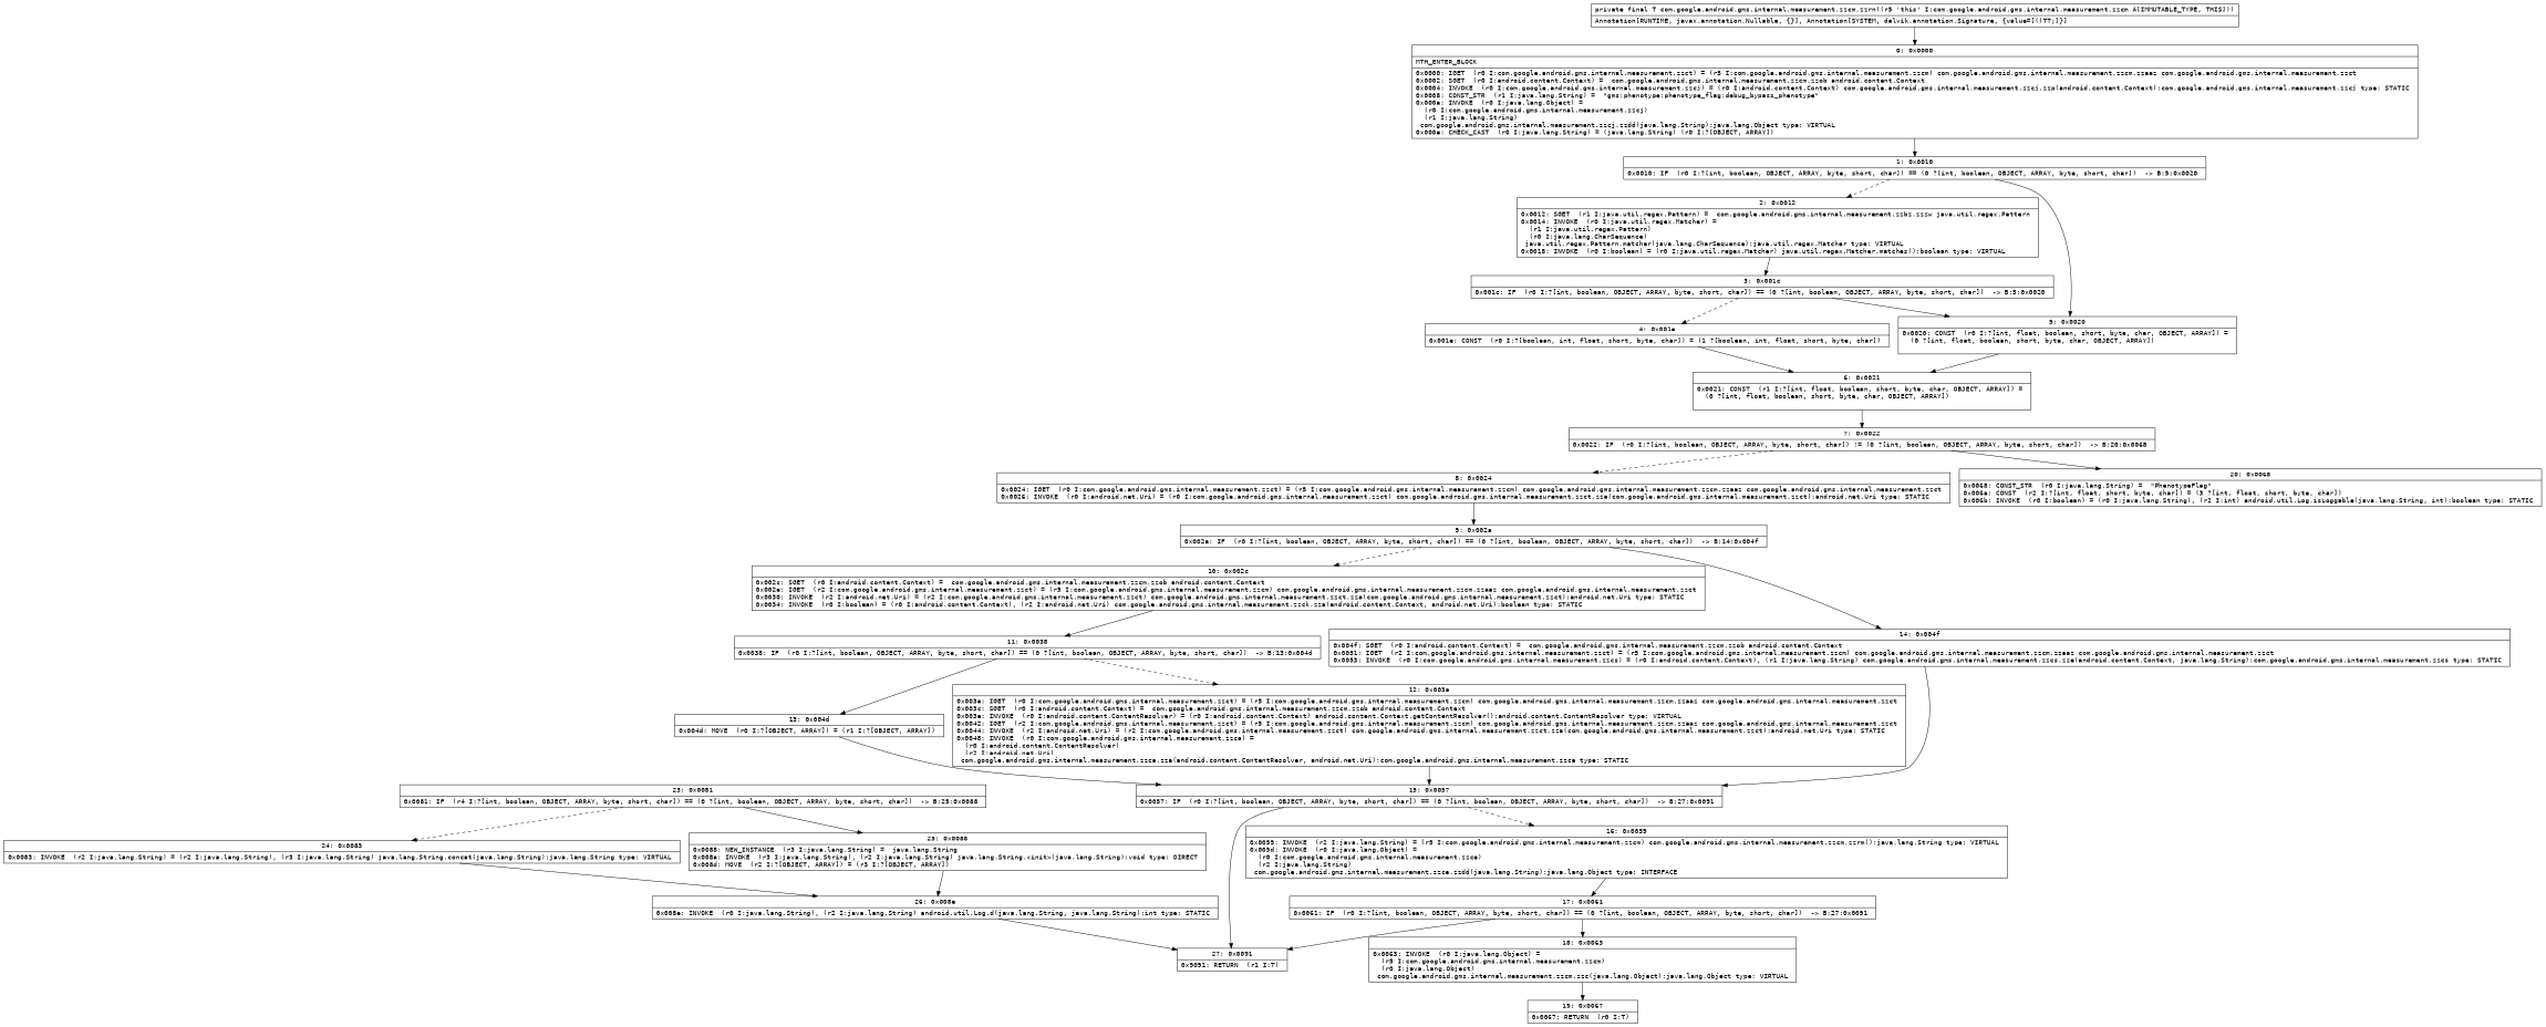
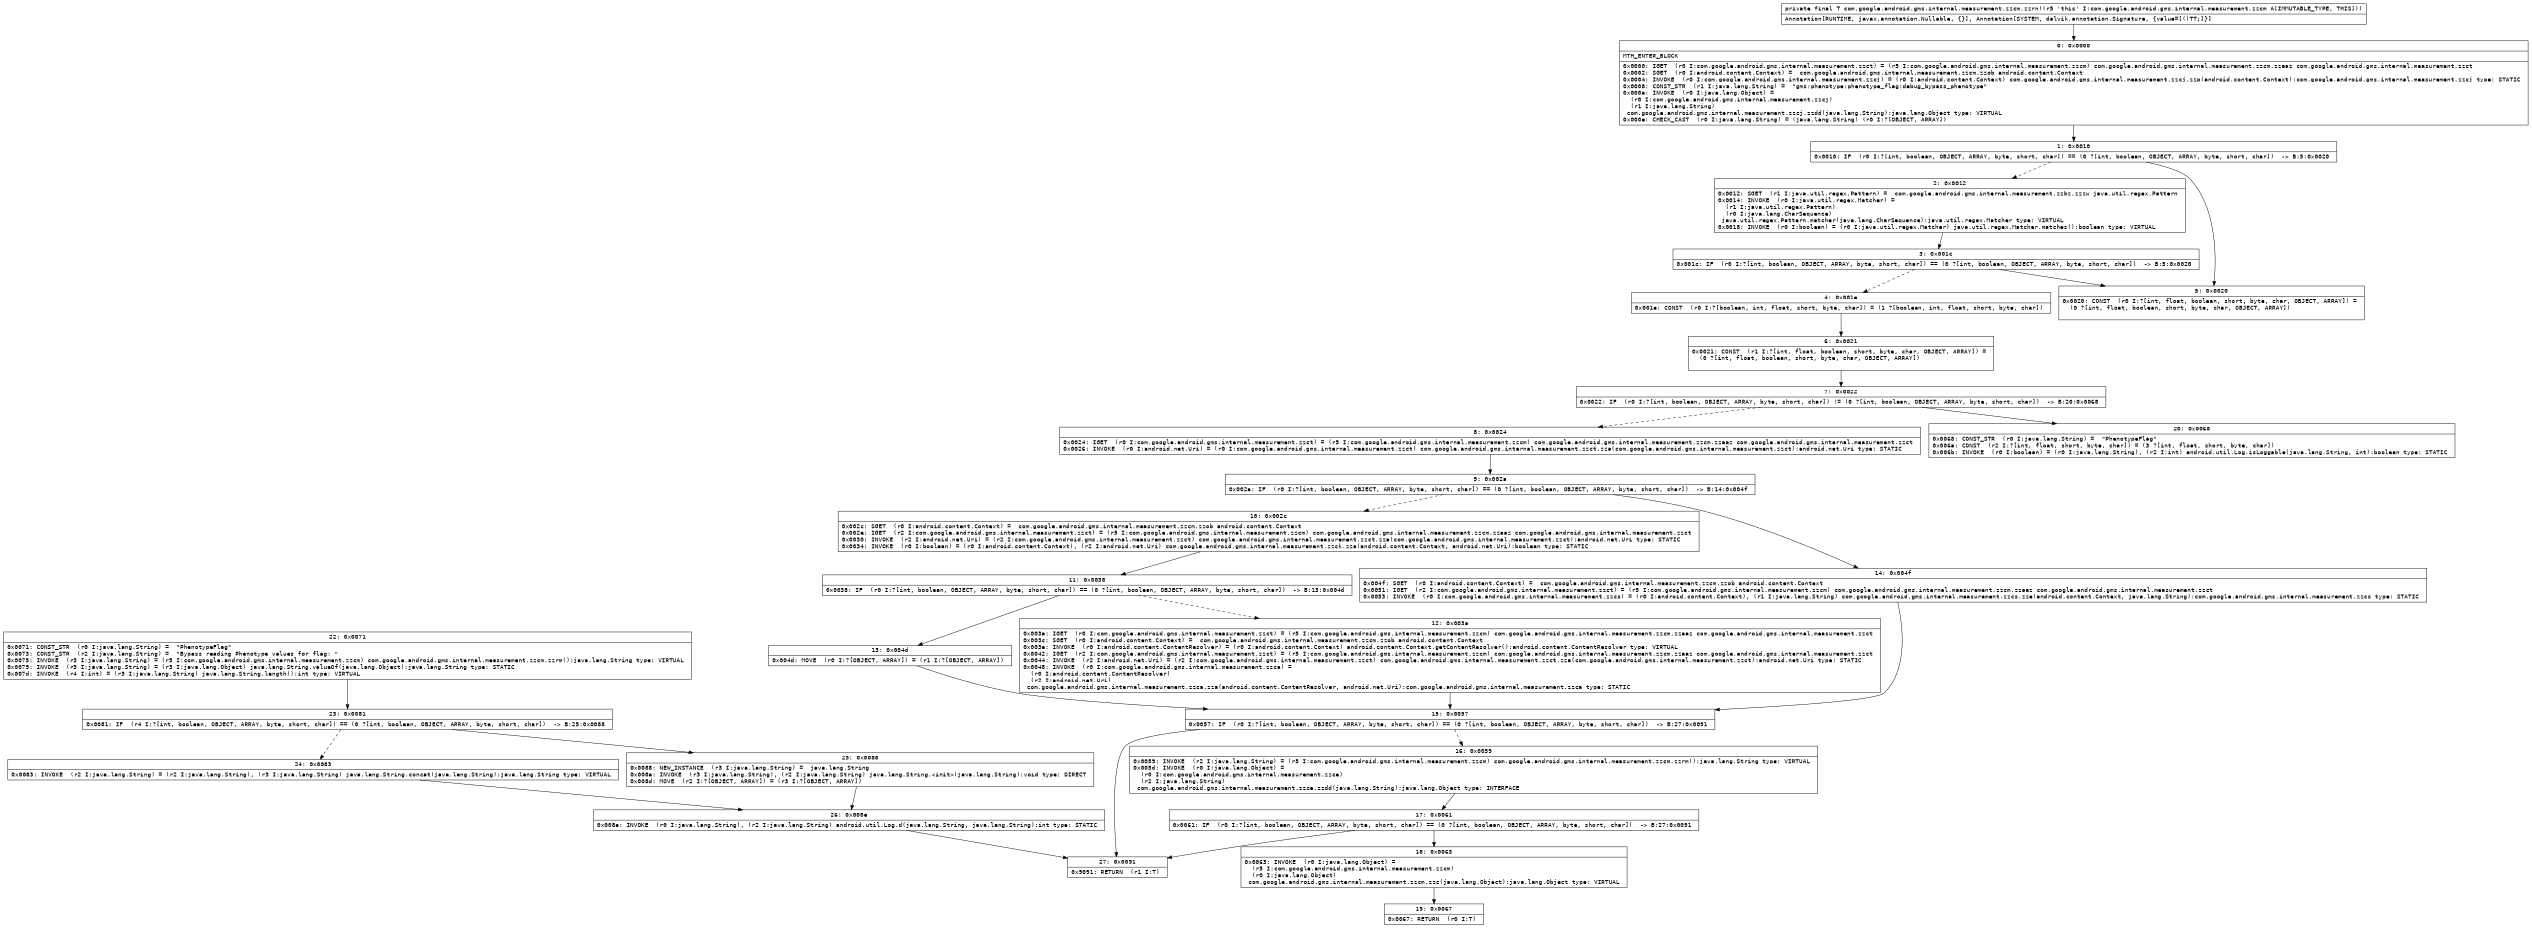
  digraph {
    fontname="DejaVu Sans Mono"
    node [fontname="DejaVu Sans Mono" shape=record]
    edge [fontname="DejaVu Sans Mono"]
    n1 [label="{0\:\ 0x0000|MTH_ENTER_BLOCK\l|0x0000: IGET  (r0 I:com.google.android.gms.internal.measurement.zzct) = (r5 I:com.google.android.gms.internal.measurement.zzcm) com.google.android.gms.internal.measurement.zzcm.zzaaz com.google.android.gms.internal.measurement.zzct \l0x0002: SGET  (r0 I:android.content.Context) =  com.google.android.gms.internal.measurement.zzcm.zzob android.content.Context \l0x0004: INVOKE  (r0 I:com.google.android.gms.internal.measurement.zzcj) = (r0 I:android.content.Context) com.google.android.gms.internal.measurement.zzcj.zzp(android.content.Context):com.google.android.gms.internal.measurement.zzcj type: STATIC \l0x0008: CONST_STR  (r1 I:java.lang.String) =  \"gms:phenotype:phenotype_flag:debug_bypass_phenotype\" \l0x000a: INVOKE  (r0 I:java.lang.Object) = \l  (r0 I:com.google.android.gms.internal.measurement.zzcj)\l  (r1 I:java.lang.String)\l com.google.android.gms.internal.measurement.zzcj.zzdd(java.lang.String):java.lang.Object type: VIRTUAL \l0x000e: CHECK_CAST  (r0 I:java.lang.String) = (java.lang.String) (r0 I:?[OBJECT, ARRAY]) \l}"]
    n2 [label="{1\:\ 0x0010|0x0010: IF  (r0 I:?[int, boolean, OBJECT, ARRAY, byte, short, char]) == (0 ?[int, boolean, OBJECT, ARRAY, byte, short, char])  \-\> B:5:0x0020 \l}"]
    n3 [label="{2\:\ 0x0012|0x0012: SGET  (r1 I:java.util.regex.Pattern) =  com.google.android.gms.internal.measurement.zzbz.zzzw java.util.regex.Pattern \l0x0014: INVOKE  (r0 I:java.util.regex.Matcher) = \l  (r1 I:java.util.regex.Pattern)\l  (r0 I:java.lang.CharSequence)\l java.util.regex.Pattern.matcher(java.lang.CharSequence):java.util.regex.Matcher type: VIRTUAL \l0x0018: INVOKE  (r0 I:boolean) = (r0 I:java.util.regex.Matcher) java.util.regex.Matcher.matches():boolean type: VIRTUAL \l}"]
    n4 [label="{5\:\ 0x0020|0x0020: CONST  (r0 I:?[int, float, boolean, short, byte, char, OBJECT, ARRAY]) = \l  (0 ?[int, float, boolean, short, byte, char, OBJECT, ARRAY])\l \l}"]
    n5 [label="{3\:\ 0x001c|0x001c: IF  (r0 I:?[int, boolean, OBJECT, ARRAY, byte, short, char]) == (0 ?[int, boolean, OBJECT, ARRAY, byte, short, char])  \-\> B:5:0x0020 \l}"]
    n6 [label="{6\:\ 0x0021|0x0021: CONST  (r1 I:?[int, float, boolean, short, byte, char, OBJECT, ARRAY]) = \l  (0 ?[int, float, boolean, short, byte, char, OBJECT, ARRAY])\l \l}"]
    n7 [label="{4\:\ 0x001e|0x001e: CONST  (r0 I:?[boolean, int, float, short, byte, char]) = (1 ?[boolean, int, float, short, byte, char]) \l}"]
    n8 [label="{7\:\ 0x0022|0x0022: IF  (r0 I:?[int, boolean, OBJECT, ARRAY, byte, short, char]) != (0 ?[int, boolean, OBJECT, ARRAY, byte, short, char])  \-\> B:20:0x0068 \l}"]
    n9 [label="{8\:\ 0x0024|0x0024: IGET  (r0 I:com.google.android.gms.internal.measurement.zzct) = (r5 I:com.google.android.gms.internal.measurement.zzcm) com.google.android.gms.internal.measurement.zzcm.zzaaz com.google.android.gms.internal.measurement.zzct \l0x0026: INVOKE  (r0 I:android.net.Uri) = (r0 I:com.google.android.gms.internal.measurement.zzct) com.google.android.gms.internal.measurement.zzct.zza(com.google.android.gms.internal.measurement.zzct):android.net.Uri type: STATIC \l}"]
    n10 [label="{20\:\ 0x0068|0x0068: CONST_STR  (r0 I:java.lang.String) =  \"PhenotypeFlag\" \l0x006a: CONST  (r2 I:?[int, float, short, byte, char]) = (3 ?[int, float, short, byte, char]) \l0x006b: INVOKE  (r0 I:boolean) = (r0 I:java.lang.String), (r2 I:int) android.util.Log.isLoggable(java.lang.String, int):boolean type: STATIC \l}"]
    n11 [label="{9\:\ 0x002a|0x002a: IF  (r0 I:?[int, boolean, OBJECT, ARRAY, byte, short, char]) == (0 ?[int, boolean, OBJECT, ARRAY, byte, short, char])  \-\> B:14:0x004f \l}"]
    n12 [label="{10\:\ 0x002c|0x002c: SGET  (r0 I:android.content.Context) =  com.google.android.gms.internal.measurement.zzcm.zzob android.content.Context \l0x002e: IGET  (r2 I:com.google.android.gms.internal.measurement.zzct) = (r5 I:com.google.android.gms.internal.measurement.zzcm) com.google.android.gms.internal.measurement.zzcm.zzaaz com.google.android.gms.internal.measurement.zzct \l0x0030: INVOKE  (r2 I:android.net.Uri) = (r2 I:com.google.android.gms.internal.measurement.zzct) com.google.android.gms.internal.measurement.zzct.zza(com.google.android.gms.internal.measurement.zzct):android.net.Uri type: STATIC \l0x0034: INVOKE  (r0 I:boolean) = (r0 I:android.content.Context), (r2 I:android.net.Uri) com.google.android.gms.internal.measurement.zzck.zza(android.content.Context, android.net.Uri):boolean type: STATIC \l}"]
    n13 [label="{14\:\ 0x004f|0x004f: SGET  (r0 I:android.content.Context) =  com.google.android.gms.internal.measurement.zzcm.zzob android.content.Context \l0x0051: IGET  (r2 I:com.google.android.gms.internal.measurement.zzct) = (r5 I:com.google.android.gms.internal.measurement.zzcm) com.google.android.gms.internal.measurement.zzcm.zzaaz com.google.android.gms.internal.measurement.zzct \l0x0053: INVOKE  (r0 I:com.google.android.gms.internal.measurement.zzcs) = (r0 I:android.content.Context), (r1 I:java.lang.String) com.google.android.gms.internal.measurement.zzcs.zze(android.content.Context, java.lang.String):com.google.android.gms.internal.measurement.zzcs type: STATIC \l}"]
    n14 [label="{11\:\ 0x0038|0x0038: IF  (r0 I:?[int, boolean, OBJECT, ARRAY, byte, short, char]) == (0 ?[int, boolean, OBJECT, ARRAY, byte, short, char])  \-\> B:13:0x004d \l}"]
    n15 [label="{15\:\ 0x0057|0x0057: IF  (r0 I:?[int, boolean, OBJECT, ARRAY, byte, short, char]) == (0 ?[int, boolean, OBJECT, ARRAY, byte, short, char])  \-\> B:27:0x0091 \l}"]
    n16 [label="{12\:\ 0x003a|0x003a: IGET  (r0 I:com.google.android.gms.internal.measurement.zzct) = (r5 I:com.google.android.gms.internal.measurement.zzcm) com.google.android.gms.internal.measurement.zzcm.zzaaz com.google.android.gms.internal.measurement.zzct \l0x003c: SGET  (r0 I:android.content.Context) =  com.google.android.gms.internal.measurement.zzcm.zzob android.content.Context \l0x003e: INVOKE  (r0 I:android.content.ContentResolver) = (r0 I:android.content.Context) android.content.Context.getContentResolver():android.content.ContentResolver type: VIRTUAL \l0x0042: IGET  (r2 I:com.google.android.gms.internal.measurement.zzct) = (r5 I:com.google.android.gms.internal.measurement.zzcm) com.google.android.gms.internal.measurement.zzcm.zzaaz com.google.android.gms.internal.measurement.zzct \l0x0044: INVOKE  (r2 I:android.net.Uri) = (r2 I:com.google.android.gms.internal.measurement.zzct) com.google.android.gms.internal.measurement.zzct.zza(com.google.android.gms.internal.measurement.zzct):android.net.Uri type: STATIC \l0x0048: INVOKE  (r0 I:com.google.android.gms.internal.measurement.zzca) = \l  (r0 I:android.content.ContentResolver)\l  (r2 I:android.net.Uri)\l com.google.android.gms.internal.measurement.zzca.zza(android.content.ContentResolver, android.net.Uri):com.google.android.gms.internal.measurement.zzca type: STATIC \l}"]
    n17 [label="{13\:\ 0x004d|0x004d: MOVE  (r0 I:?[OBJECT, ARRAY]) = (r1 I:?[OBJECT, ARRAY]) \l}"]
    n18 [label="{16\:\ 0x0059|0x0059: INVOKE  (r2 I:java.lang.String) = (r5 I:com.google.android.gms.internal.measurement.zzcm) com.google.android.gms.internal.measurement.zzcm.zzrm():java.lang.String type: VIRTUAL \l0x005d: INVOKE  (r0 I:java.lang.Object) = \l  (r0 I:com.google.android.gms.internal.measurement.zzce)\l  (r2 I:java.lang.String)\l com.google.android.gms.internal.measurement.zzce.zzdd(java.lang.String):java.lang.Object type: INTERFACE \l}"]
    n19 [label="{27\:\ 0x0091|0x9091: RETURN  (r1 I:T) \l}"]
    n20 [label="{17\:\ 0x0061|0x0061: IF  (r0 I:?[int, boolean, OBJECT, ARRAY, byte, short, char]) == (0 ?[int, boolean, OBJECT, ARRAY, byte, short, char])  \-\> B:27:0x0091 \l}"]
    n21 [label="{18\:\ 0x0063|0x0063: INVOKE  (r0 I:java.lang.Object) = \l  (r5 I:com.google.android.gms.internal.measurement.zzcm)\l  (r0 I:java.lang.Object)\l com.google.android.gms.internal.measurement.zzcm.zzc(java.lang.Object):java.lang.Object type: VIRTUAL \l}"]
    n22 [label="{19\:\ 0x0067|0x0067: RETURN  (r0 I:T) \l}"]
+   n23 [label="{22\:\ 0x0071|0x0071: CONST_STR  (r0 I:java.lang.String) =  \"PhenotypeFlag\" \l0x0073: CONST_STR  (r2 I:java.lang.String) =  \"Bypass reading Phenotype values for flag: \" \l0x0075: INVOKE  (r3 I:java.lang.String) = (r5 I:com.google.android.gms.internal.measurement.zzcm) com.google.android.gms.internal.measurement.zzcm.zzrm():java.lang.String type: VIRTUAL \l0x0079: INVOKE  (r3 I:java.lang.String) = (r3 I:java.lang.Object) java.lang.String.valueOf(java.lang.Object):java.lang.String type: STATIC \l0x007d: INVOKE  (r4 I:int) = (r3 I:java.lang.String) java.lang.String.length():int type: VIRTUAL \l}"]
    n24 [label="{23\:\ 0x0081|0x0081: IF  (r4 I:?[int, boolean, OBJECT, ARRAY, byte, short, char]) == (0 ?[int, boolean, OBJECT, ARRAY, byte, short, char])  \-\> B:25:0x0088 \l}"]
    n25 [label="{24\:\ 0x0083|0x0083: INVOKE  (r2 I:java.lang.String) = (r2 I:java.lang.String), (r3 I:java.lang.String) java.lang.String.concat(java.lang.String):java.lang.String type: VIRTUAL \l}"]
    n26 [label="{25\:\ 0x0088|0x0088: NEW_INSTANCE  (r3 I:java.lang.String) =  java.lang.String \l0x008a: INVOKE  (r3 I:java.lang.String), (r2 I:java.lang.String) java.lang.String.\<init\>(java.lang.String):void type: DIRECT \l0x008d: MOVE  (r2 I:?[OBJECT, ARRAY]) = (r3 I:?[OBJECT, ARRAY]) \l}"]
    n27 [label="{26\:\ 0x008e|0x008e: INVOKE  (r0 I:java.lang.String), (r2 I:java.lang.String) android.util.Log.d(java.lang.String, java.lang.String):int type: STATIC \l}"]
    n28 [label="{private final T com.google.android.gms.internal.measurement.zzcm.zzrn((r5 'this' I:com.google.android.gms.internal.measurement.zzcm A[IMMUTABLE_TYPE, THIS]))  | Annotation[RUNTIME, javax.annotation.Nullable, \{\}], Annotation[SYSTEM, dalvik.annotation.Signature, \{value=[()TT;]\}]\l}"]
    n1 -> n2
    n2 -> n3 [style=dashed]
    n2 -> n4
    n3 -> n5
-   n4 -> n6
    n5 -> n4
    n5 -> n7 [style=dashed]
    n6 -> n8
    n7 -> n6
    n8 -> n9 [style=dashed]
    n8 -> n10
    n9 -> n11
    n11 -> n12 [style=dashed]
    n11 -> n13
    n12 -> n14
    n13 -> n15
    n14 -> n16 [style=dashed]
    n14 -> n17
    n15 -> n18 [style=dashed]
    n15 -> n19
    n16 -> n15
    n17 -> n15
    n18 -> n20
    n20 -> n19
    n20 -> n21 [style=solid]
    n21 -> n22
+   n23 -> n24
    n24 -> n25 [style=dashed]
    n24 -> n26
    n25 -> n27
    n26 -> n27
    n27 -> n19
    n28 -> n1
  }
